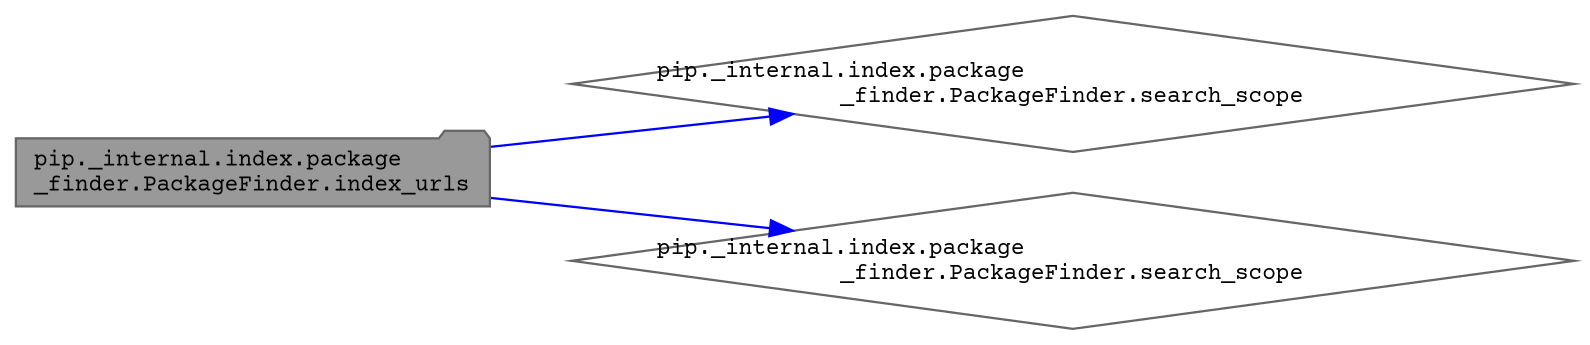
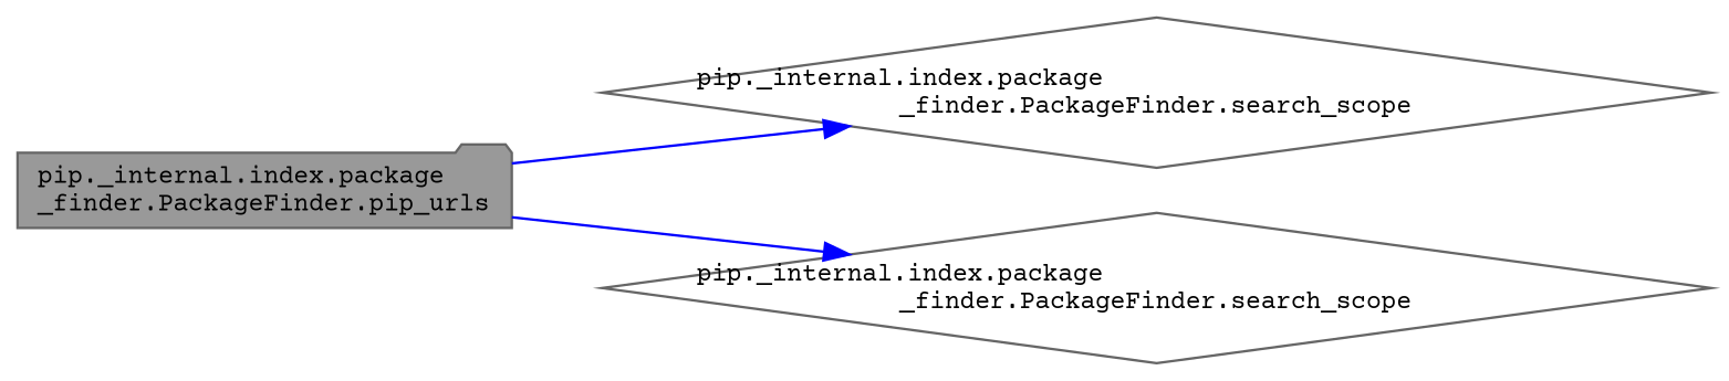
  digraph {
    rankdir=LR
    fontname="Courier Prime"
    node [color=grey40 fillcolor=white fontname="Courier Prime" fontsize=10 shape=diamond style=filled]
    edge [color=blue fontname="Courier Prime" fontsize=10 labelfontname=Helvetica labelfontsize=10 style=solid]
-   n1 [color=gray40 fillcolor=grey60 fontcolor=black height=0.2 label="pip._internal.index.package\l_finder.PackageFinder.index_urls" shape=folder width=0.4]
+   n1 [color=gray40 fillcolor=grey60 fontcolor=black height=0.2 label="pip._internal.index.package\l_finder.PackageFinder.pip_urls" shape=folder width=0.4]
    n2 [height=0.2 label="pip._internal.index.package\l_finder.PackageFinder.search_scope" width=0.4]
    n3 [height=0.2 label="pip._internal.index.package\l_finder.PackageFinder.search_scope" width=0.4]
    n1 -> n2
    n1 -> n3
  }
